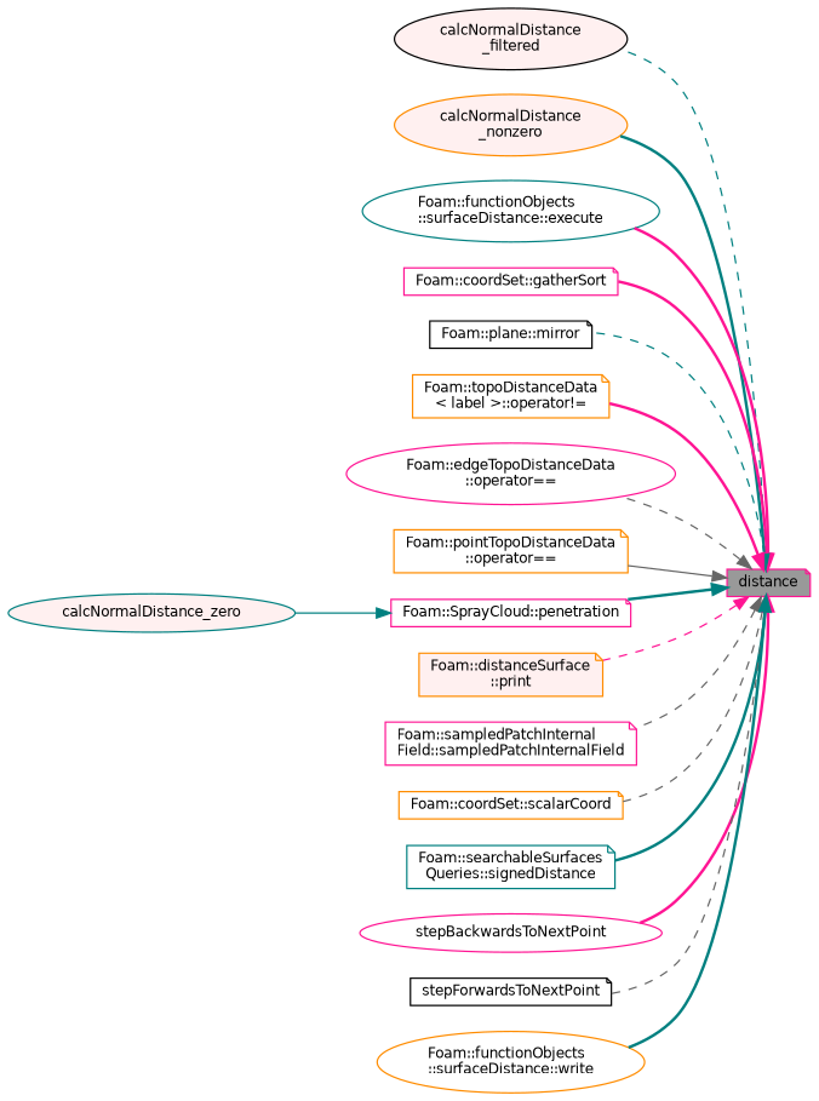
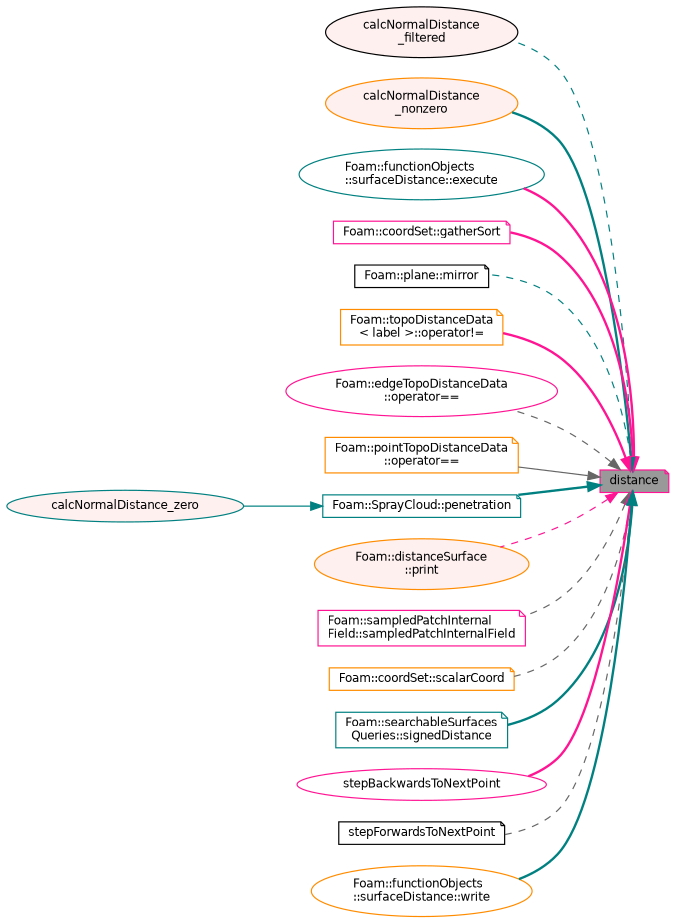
  digraph {
    rankdir=RL
    node [color=deeppink fillcolor=white fontname=Helvetica fontsize=10 shape=note style=filled]
    edge [color=teal dir=back fontname=Helvetica fontsize=10 labelfontname=Helvetica labelfontsize=10 style=bold]
    n1 [fillcolor=grey60 fontcolor=black height=0.2 label=distance width=0.4]
    n2 [color=black fillcolor="#FFF0F0" height=0.2 label="calcNormalDistance\l_filtered" shape=ellipse width=0.4]
    n3 [color=darkorange fillcolor="#FFF0F0" height=0.2 label="calcNormalDistance\l_nonzero" shape=ellipse width=0.4]
    n4 [color=teal height=0.2 label="Foam::functionObjects\l::surfaceDistance::execute" shape=ellipse width=0.4]
    n5 [height=0.2 label="Foam::coordSet::gatherSort" width=0.4]
    n6 [color=black height=0.2 label="Foam::plane::mirror" width=0.4]
    n7 [color=darkorange height=0.2 label="Foam::topoDistanceData\l\< label \>::operator!=" width=0.4]
    n8 [height=0.2 label="Foam::edgeTopoDistanceData\l::operator==" shape=ellipse width=0.4]
    n9 [color=darkorange height=0.2 label="Foam::pointTopoDistanceData\l::operator==" width=0.4]
-   n10 [height=0.2 label="Foam::SprayCloud::penetration" width=0.4]
-   n11 [color=darkorange fillcolor="#FFF0F0" height=0.2 label="Foam::distanceSurface\l::print" width=0.4]
+   n10 [color=teal height=0.2 label="Foam::SprayCloud::penetration" width=0.4]
+   n11 [color=darkorange fillcolor="#FFF0F0" height=0.2 label="Foam::distanceSurface\l::print" shape=ellipse width=0.4]
    n12 [height=0.2 label="Foam::sampledPatchInternal\lField::sampledPatchInternalField" width=0.4]
    n13 [color=darkorange height=0.2 label="Foam::coordSet::scalarCoord" width=0.4]
    n14 [color=teal height=0.2 label="Foam::searchableSurfaces\lQueries::signedDistance" width=0.4]
    n15 [height=0.2 label=stepBackwardsToNextPoint shape=ellipse width=0.4]
    n16 [color=black height=0.2 label=stepForwardsToNextPoint width=0.4]
    n17 [color=darkorange height=0.2 label="Foam::functionObjects\l::surfaceDistance::write" shape=ellipse width=0.4]
    n18 [color=teal fillcolor="#FFF0F0" height=0.2 label=calcNormalDistance_zero shape=ellipse width=0.4]
    n1 -> n2 [style=dashed]
    n1 -> n3
    n1 -> n4 [color=deeppink]
    n1 -> n5 [color=deeppink]
    n1 -> n6 [style=dashed]
    n1 -> n7 [color=deeppink]
    n1 -> n8 [color=gray40 style=dashed]
    n1 -> n9 [color=gray40 style=solid]
    n1 -> n10
    n1 -> n11 [color=deeppink style=dashed]
    n1 -> n12 [color=gray40 style=dashed]
    n1 -> n13 [color=gray40 style=dashed]
    n1 -> n14
    n1 -> n15 [color=deeppink]
    n1 -> n16 [color=gray40 style=dashed]
    n1 -> n17
    n10 -> n18 [style=solid]
  }
